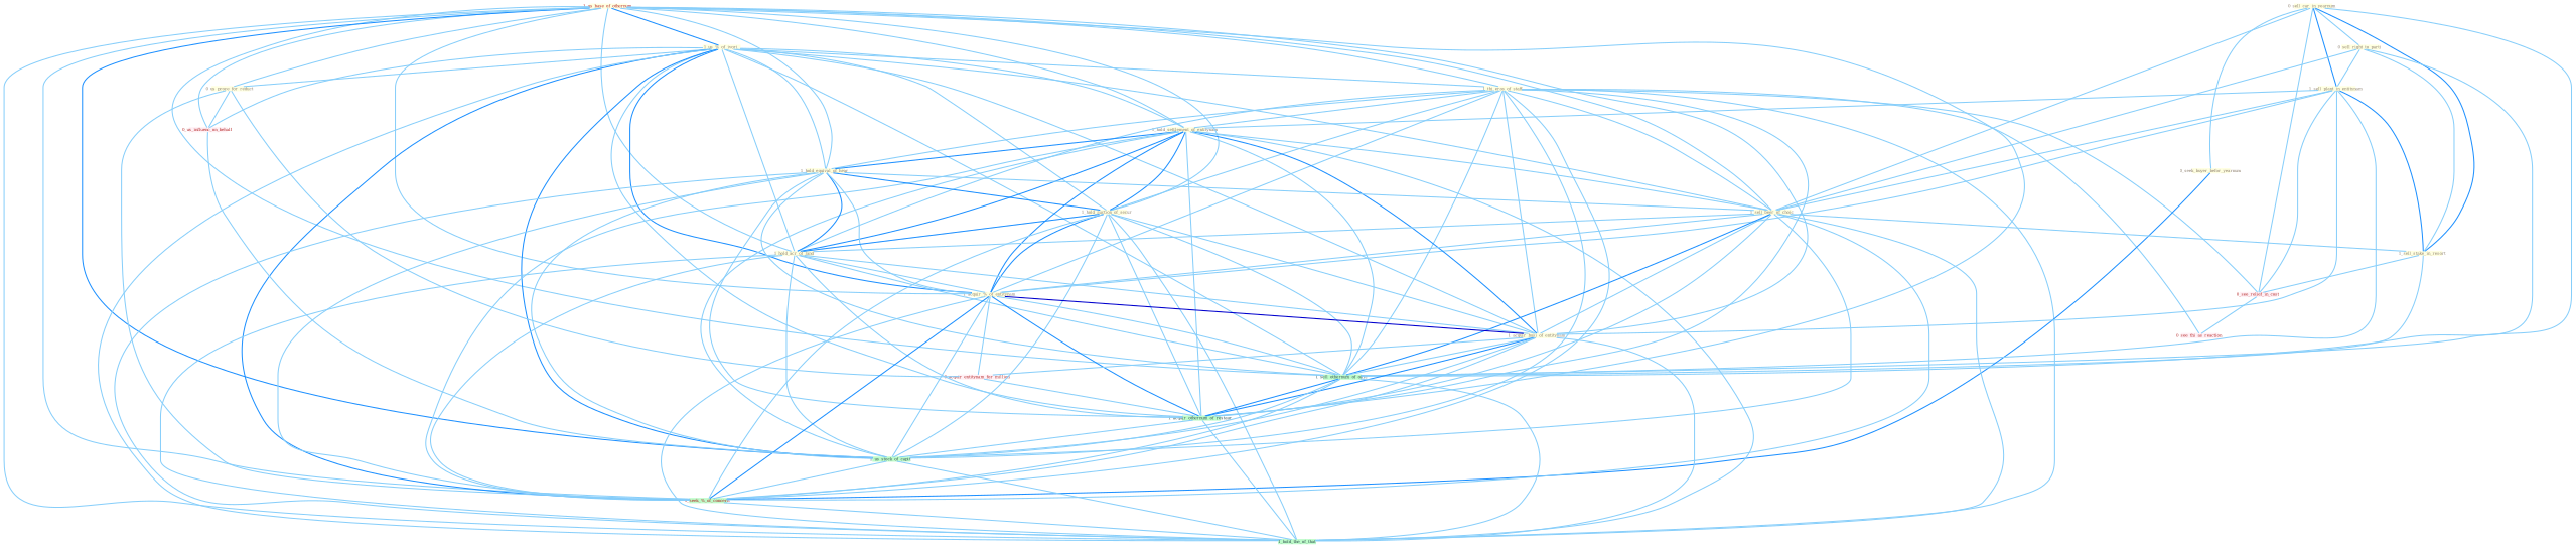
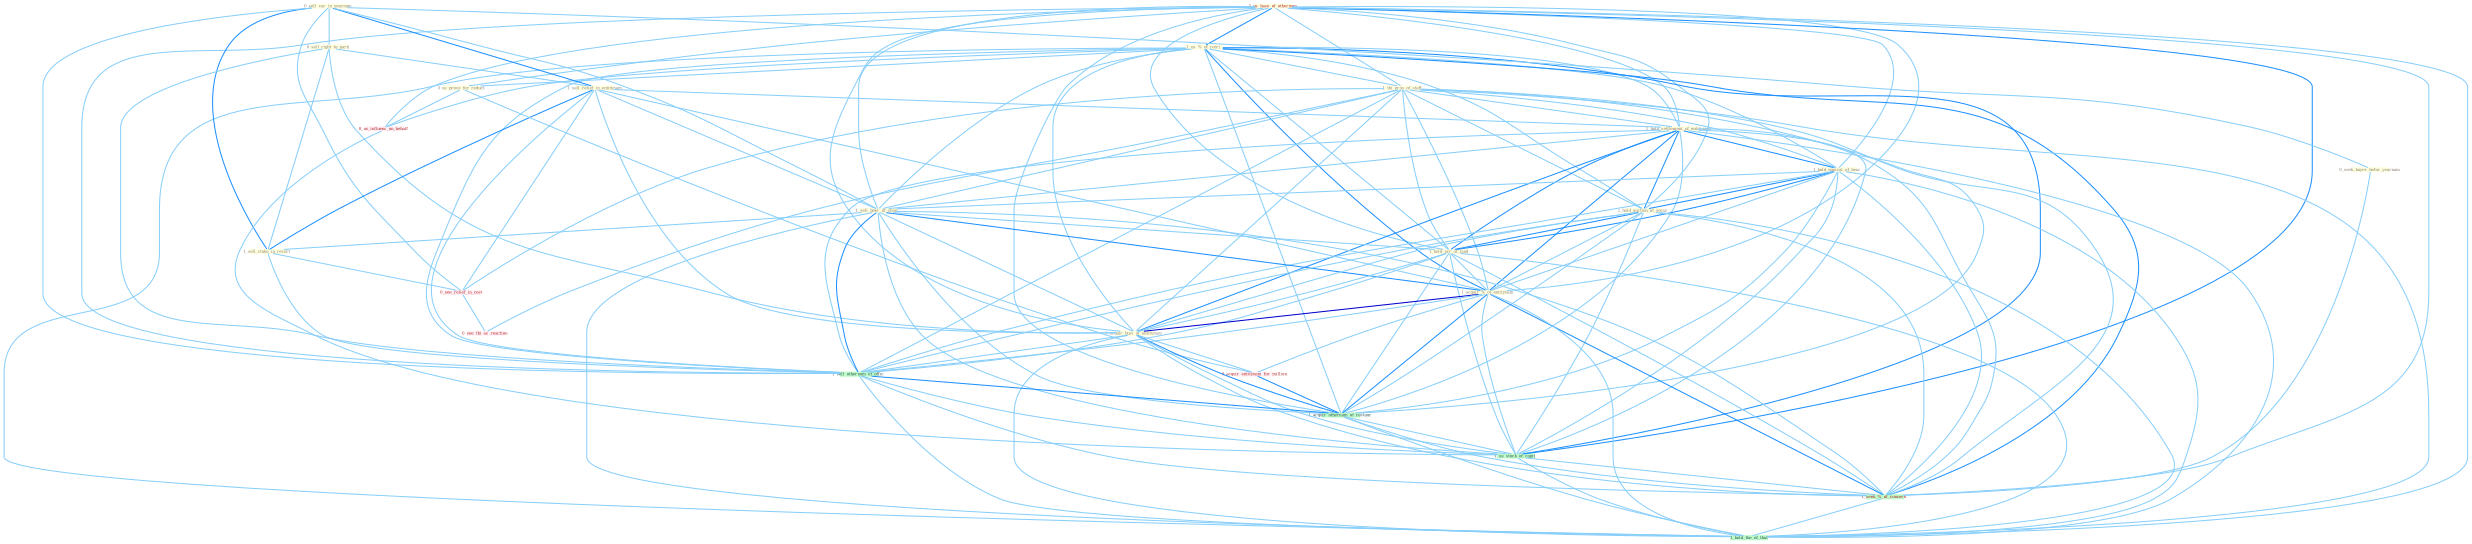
  graph {
    node [color="#ffffe0" fixedsize=true fontcolor="#8b7d6b" fontsize=4 shape=polygon style=filled]
    edge [color="#87cefa" w=1]
    "1_us_base_of_othernum " [fontcolor="#b22222" height=.06 width=.5]
    "1_us_%_of_ivori " [height=.06 width=.5]
    n3 [height=.06 label="1_thi_eros_of_staff" width=.5]
    "0_sell_car_in_yearnum " [height=.06 width=.5]
    "0_seek_buyer_befor_yearnum " [height=.06 width=.5]
    "0_sell_right_to_parti " [height=.06 width=.5]
-   "1_sell_plant_in_entitynam " [height=.06 width=.5]
+   "1_sell_plant_in_entitynam " [height=.06 width=.5 label="1_sell_relief_in_entitynam"]
    "1_hold_settlement_of_entitynam " [height=.06 width=.5]
    "0_us_proce_for_reduct " [height=.06 width=.5]
    "1_hold_equival_of_hear " [height=.06 width=.5]
    "1_sell_beer_of_choic " [height=.06 width=.5]
    "1_sell_stake_in_resort " [height=.06 width=.5]
    "1_hold_auction_of_secur " [height=.06 width=.5]
    "1_hold_acr_of_land " [height=.06 width=.5]
    "1_acquir_%_of_entitynam " [height=.06 width=.5]
    "1_acquir_busi_of_entitynam " [height=.06 width=.5]
    "0_acquir_entitynam_for_million " [color="#fff0f5" fontcolor="#b22222" height=.06 width=.5]
    "0_us_influenc_on_behalf " [color="#fff0f5" fontcolor="#b22222" height=.06 width=.5]
    "0_see_relief_in_cost " [color="#fff0f5" fontcolor="#b22222" height=.06 width=.5]
    "0_see_thi_as_reaction " [color="#fff0f5" fontcolor="#b22222" height=.06 width=.5]
    "1_sell_othernum_of_offic " [color="#BDFCC9" fontcolor="#2f4f4f" height=.06 width=.5]
    "1_acquir_othernum_of_restaur " [color="#BDFCC9" fontcolor="#2f4f4f" height=.06 width=.5]
    "1_us_stock_of_capit " [color="#BDFCC9" fontcolor="#2f4f4f" height=.06 width=.5]
    "1_seek_%_of_concern " [color="#BDFCC9" fontcolor="#b22222" height=.06 width=.5]
    n25 [color="#BDFCC9" fontcolor="#2f4f4f" height=.06 label="1_hold_the_of_that" width=.5]
    subgraph sub_1 {
      "1_us_base_of_othernum "
      "1_us_%_of_ivori "
      n3
      "0_sell_car_in_yearnum "
      "0_seek_buyer_befor_yearnum "
      "0_sell_right_to_parti "
      "1_sell_plant_in_entitynam "
      "1_hold_settlement_of_entitynam "
      "0_us_proce_for_reduct "
      "1_hold_equival_of_hear "
      "1_sell_beer_of_choic "
      "1_sell_stake_in_resort "
      "1_hold_auction_of_secur "
      "1_hold_acr_of_land "
      "1_acquir_%_of_entitynam "
      "1_acquir_busi_of_entitynam "
    }
    subgraph sub_2 {
      "0_acquir_entitynam_for_million "
      "0_us_influenc_on_behalf "
      "0_see_relief_in_cost "
      "0_see_thi_as_reaction "
    }
    "1_us_base_of_othernum " -- "1_us_%_of_ivori " [color="#1e90ff" w=2]
    "1_us_base_of_othernum " -- n3
    "1_us_base_of_othernum " -- "1_hold_settlement_of_entitynam "
    "1_us_base_of_othernum " -- "0_us_proce_for_reduct "
    "1_us_base_of_othernum " -- "1_hold_equival_of_hear "
    "1_us_base_of_othernum " -- "1_sell_beer_of_choic "
    "1_us_base_of_othernum " -- "1_hold_auction_of_secur "
    "1_us_base_of_othernum " -- "1_hold_acr_of_land "
    "1_us_base_of_othernum " -- "1_acquir_%_of_entitynam "
    "1_us_base_of_othernum " -- "1_acquir_busi_of_entitynam "
    "1_us_base_of_othernum " -- "0_us_influenc_on_behalf "
    "1_us_base_of_othernum " -- "1_sell_othernum_of_offic "
    "1_us_base_of_othernum " -- "1_acquir_othernum_of_restaur "
    "1_us_base_of_othernum " -- "1_us_stock_of_capit " [color="#1e90ff" w=2]
    "1_us_base_of_othernum " -- "1_seek_%_of_concern "
    "1_us_base_of_othernum " -- n25
    "1_us_%_of_ivori " -- n3
    "1_us_%_of_ivori " -- "1_hold_settlement_of_entitynam "
    "1_us_%_of_ivori " -- "0_us_proce_for_reduct "
    "1_us_%_of_ivori " -- "1_hold_equival_of_hear "
    "1_us_%_of_ivori " -- "1_sell_beer_of_choic "
    "1_us_%_of_ivori " -- "1_hold_auction_of_secur "
    "1_us_%_of_ivori " -- "1_hold_acr_of_land "
    "1_us_%_of_ivori " -- "1_acquir_%_of_entitynam " [color="#1e90ff" w=2]
    "1_us_%_of_ivori " -- "1_acquir_busi_of_entitynam "
    "1_us_%_of_ivori " -- "0_us_influenc_on_behalf "
    "1_us_%_of_ivori " -- "1_sell_othernum_of_offic "
    "1_us_%_of_ivori " -- "1_acquir_othernum_of_restaur "
    "1_us_%_of_ivori " -- "1_us_stock_of_capit " [color="#1e90ff" w=2]
    "1_us_%_of_ivori " -- "1_seek_%_of_concern " [color="#1e90ff" w=2]
    "1_us_%_of_ivori " -- n25
    n3 -- "1_hold_settlement_of_entitynam "
    n3 -- "1_hold_equival_of_hear "
    n3 -- "1_sell_beer_of_choic "
    n3 -- "1_hold_auction_of_secur "
    n3 -- "1_hold_acr_of_land "
    n3 -- "1_acquir_%_of_entitynam "
    n3 -- "1_acquir_busi_of_entitynam "
    n3 -- "0_see_relief_in_cost "
    n3 -- "0_see_thi_as_reaction "
    n3 -- "1_sell_othernum_of_offic "
    n3 -- "1_acquir_othernum_of_restaur "
-   n3 -- "1_us_stock_of_capit "
    n3 -- "1_seek_%_of_concern "
    n3 -- n25
    "0_sell_car_in_yearnum " -- "0_seek_buyer_befor_yearnum "
    "0_sell_car_in_yearnum " -- "0_sell_right_to_parti "
    "0_sell_car_in_yearnum " -- "1_sell_plant_in_entitynam " [color="#1e90ff" w=2]
    "0_sell_car_in_yearnum " -- "1_sell_beer_of_choic "
    "0_sell_car_in_yearnum " -- "1_sell_stake_in_resort " [color="#1e90ff" w=2]
    "0_sell_car_in_yearnum " -- "0_see_relief_in_cost "
    "0_sell_car_in_yearnum " -- "1_sell_othernum_of_offic "
-   "0_seek_buyer_befor_yearnum " -- "1_seek_%_of_concern " [color="#1e90ff"]
+   "0_seek_buyer_befor_yearnum " -- "1_seek_%_of_concern "
    "0_sell_right_to_parti " -- "1_sell_plant_in_entitynam "
-   "0_sell_right_to_parti " -- "1_sell_beer_of_choic "
+   "0_sell_right_to_parti " -- "1_acquir_busi_of_entitynam "
    "0_sell_right_to_parti " -- "1_sell_stake_in_resort "
    "0_sell_right_to_parti " -- "1_sell_othernum_of_offic "
    "1_sell_plant_in_entitynam " -- "1_hold_settlement_of_entitynam "
    "1_sell_plant_in_entitynam " -- "1_sell_beer_of_choic "
    "1_sell_plant_in_entitynam " -- "1_sell_stake_in_resort " [color="#1e90ff" w=2]
    "1_sell_plant_in_entitynam " -- "1_acquir_%_of_entitynam "
    "1_sell_plant_in_entitynam " -- "1_acquir_busi_of_entitynam "
    "1_sell_plant_in_entitynam " -- "0_see_relief_in_cost "
    "1_sell_plant_in_entitynam " -- "1_sell_othernum_of_offic "
    "1_hold_settlement_of_entitynam " -- "1_hold_equival_of_hear " [color="#1e90ff" w=2]
    "1_hold_settlement_of_entitynam " -- "1_sell_beer_of_choic "
    "1_hold_settlement_of_entitynam " -- "1_hold_auction_of_secur " [color="#1e90ff" w=2]
    "1_hold_settlement_of_entitynam " -- "1_hold_acr_of_land " [color="#1e90ff" w=2]
    "1_hold_settlement_of_entitynam " -- "1_acquir_%_of_entitynam " [color="#1e90ff" w=2]
    "1_hold_settlement_of_entitynam " -- "1_acquir_busi_of_entitynam " [color="#1e90ff" w=2]
    "1_hold_settlement_of_entitynam " -- "1_sell_othernum_of_offic "
    "1_hold_settlement_of_entitynam " -- "1_acquir_othernum_of_restaur "
    "1_hold_settlement_of_entitynam " -- "1_us_stock_of_capit "
    "1_hold_settlement_of_entitynam " -- "1_seek_%_of_concern "
    "1_hold_settlement_of_entitynam " -- n25
    "0_us_proce_for_reduct " -- "0_acquir_entitynam_for_million "
    "0_us_proce_for_reduct " -- "0_us_influenc_on_behalf "
    "1_hold_equival_of_hear " -- "1_sell_beer_of_choic "
    "1_hold_equival_of_hear " -- "1_hold_auction_of_secur " [color="#1e90ff" w=2]
    "1_hold_equival_of_hear " -- "1_hold_acr_of_land " [color="#1e90ff" w=2]
    "1_hold_equival_of_hear " -- "1_acquir_%_of_entitynam "
    "1_hold_equival_of_hear " -- "1_sell_othernum_of_offic "
    "1_hold_equival_of_hear " -- "1_acquir_othernum_of_restaur "
    "1_hold_equival_of_hear " -- "1_us_stock_of_capit "
    "1_hold_equival_of_hear " -- "1_seek_%_of_concern "
    "1_hold_equival_of_hear " -- n25
    "1_sell_beer_of_choic " -- "1_sell_stake_in_resort "
    "1_sell_beer_of_choic " -- "1_hold_acr_of_land "
-   "1_sell_beer_of_choic " -- "1_acquir_%_of_entitynam "
+   "1_sell_beer_of_choic " -- "1_acquir_%_of_entitynam " [color="#1e90ff"]
    "1_sell_beer_of_choic " -- "1_acquir_busi_of_entitynam "
    "1_sell_beer_of_choic " -- "1_sell_othernum_of_offic " [color="#1e90ff" w=2]
    "1_sell_beer_of_choic " -- "1_acquir_othernum_of_restaur "
    "1_sell_beer_of_choic " -- "1_us_stock_of_capit "
    "1_sell_beer_of_choic " -- "1_seek_%_of_concern "
    "1_sell_beer_of_choic " -- n25
    "1_sell_stake_in_resort " -- "0_see_relief_in_cost "
    "1_sell_stake_in_resort " -- "1_sell_othernum_of_offic "
    "1_hold_auction_of_secur " -- "1_hold_acr_of_land " [color="#1e90ff" w=2]
-   "1_hold_auction_of_secur " -- "1_acquir_%_of_entitynam " [color="#1e90ff"]
+   "1_hold_auction_of_secur " -- "1_acquir_%_of_entitynam "
    "1_hold_auction_of_secur " -- "1_acquir_busi_of_entitynam "
    "1_hold_auction_of_secur " -- "1_sell_othernum_of_offic "
    "1_hold_auction_of_secur " -- "1_acquir_othernum_of_restaur "
    "1_hold_auction_of_secur " -- "1_us_stock_of_capit "
    "1_hold_auction_of_secur " -- "1_seek_%_of_concern "
    "1_hold_auction_of_secur " -- n25
    "1_hold_acr_of_land " -- "1_acquir_%_of_entitynam "
    "1_hold_acr_of_land " -- "1_acquir_busi_of_entitynam "
    "1_hold_acr_of_land " -- "1_sell_othernum_of_offic "
    "1_hold_acr_of_land " -- "1_acquir_othernum_of_restaur "
    "1_hold_acr_of_land " -- "1_us_stock_of_capit "
    "1_hold_acr_of_land " -- "1_seek_%_of_concern "
    "1_hold_acr_of_land " -- n25
    "1_acquir_%_of_entitynam " -- "1_acquir_busi_of_entitynam " [color="#0000cd" w=3]
    "1_acquir_%_of_entitynam " -- "0_acquir_entitynam_for_million "
    "1_acquir_%_of_entitynam " -- "1_sell_othernum_of_offic "
    "1_acquir_%_of_entitynam " -- "1_acquir_othernum_of_restaur " [color="#1e90ff" w=2]
    "1_acquir_%_of_entitynam " -- "1_us_stock_of_capit "
    "1_acquir_%_of_entitynam " -- "1_seek_%_of_concern " [color="#1e90ff" w=2]
    "1_acquir_%_of_entitynam " -- n25
    "1_acquir_busi_of_entitynam " -- "0_acquir_entitynam_for_million "
    "1_acquir_busi_of_entitynam " -- "1_sell_othernum_of_offic "
    "1_acquir_busi_of_entitynam " -- "1_acquir_othernum_of_restaur " [color="#1e90ff" w=2]
    "1_acquir_busi_of_entitynam " -- "1_us_stock_of_capit "
    "1_acquir_busi_of_entitynam " -- "1_seek_%_of_concern "
    "1_acquir_busi_of_entitynam " -- n25
-   "0_acquir_entitynam_for_million " -- "1_acquir_othernum_of_restaur "
+   "0_acquir_entitynam_for_million " -- "1_acquir_othernum_of_restaur " [color="#1e90ff"]
    "0_us_influenc_on_behalf " -- "1_us_stock_of_capit "
    "0_see_relief_in_cost " -- "0_see_thi_as_reaction "
    "1_sell_othernum_of_offic " -- "1_acquir_othernum_of_restaur " [color="#1e90ff" w=2]
    "1_sell_othernum_of_offic " -- "1_us_stock_of_capit "
    "1_sell_othernum_of_offic " -- "1_seek_%_of_concern "
    "1_sell_othernum_of_offic " -- n25
    "1_acquir_othernum_of_restaur " -- "1_us_stock_of_capit "
-   "0_us_proce_for_reduct " -- "1_seek_%_of_concern "
+   "1_acquir_othernum_of_restaur " -- "1_seek_%_of_concern "
    "1_acquir_othernum_of_restaur " -- n25
    "1_us_stock_of_capit " -- "1_seek_%_of_concern "
    "1_us_stock_of_capit " -- n25
    "1_seek_%_of_concern " -- n25
  }
